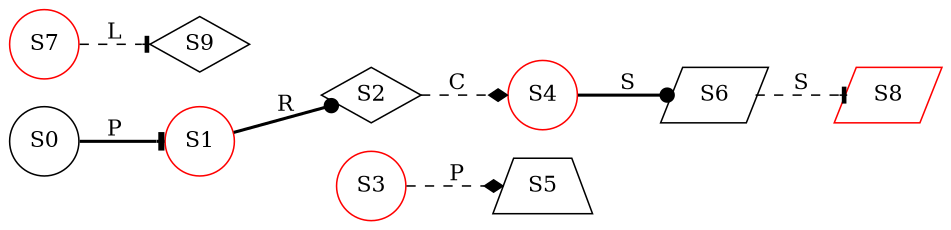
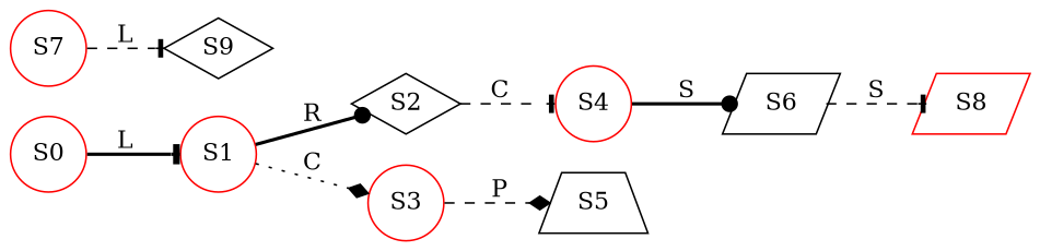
  strict digraph {
    rankdir=LR
    node [color=red shape=circle]
    edge [arrowhead=tee style=dashed]
-   S0 [color=black]
+   S0
    S1
    S2 [color=black shape=diamond]
    S3
    S4
    S5 [color=black shape=trapezium]
    S6 [color=black shape=parallelogram]
    S8 [shape=parallelogram]
    S9 [color=black shape=diamond]
    S7
-   S0 -> S1 [label=P style=bold]
+   S0 -> S1 [label=L style=bold]
    S1 -> S2 [arrowhead=dot label=R style=bold]
-   S2 -> S4 [arrowhead=diamond label=C]
+   S1 -> S3 [arrowhead=diamond label=C style=dotted]
+   S2 -> S4 [label=C]
    S3 -> S5 [arrowhead=diamond label=P]
    S4 -> S6 [arrowhead=dot label=S style=bold]
    S6 -> S8 [label=S]
    S7 -> S9 [label=L]
  }
